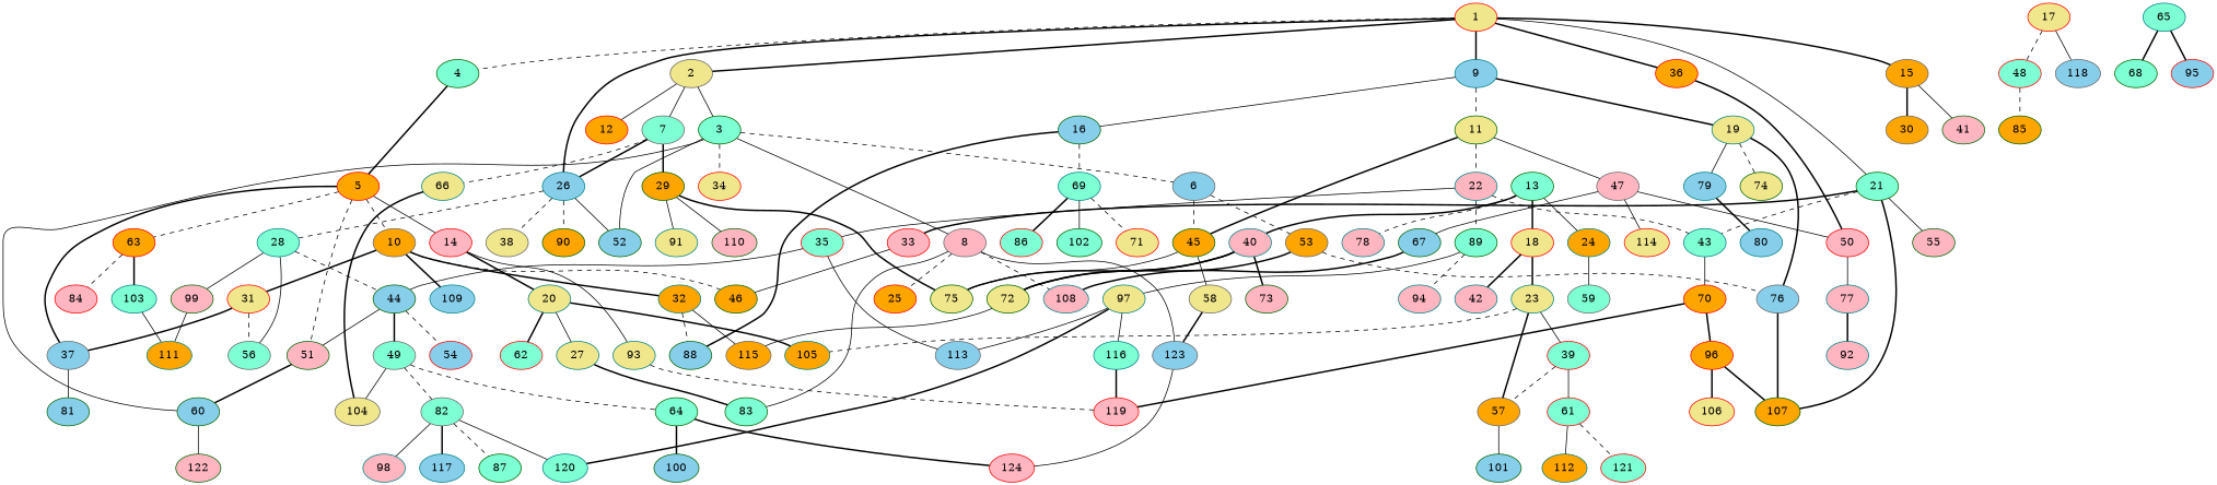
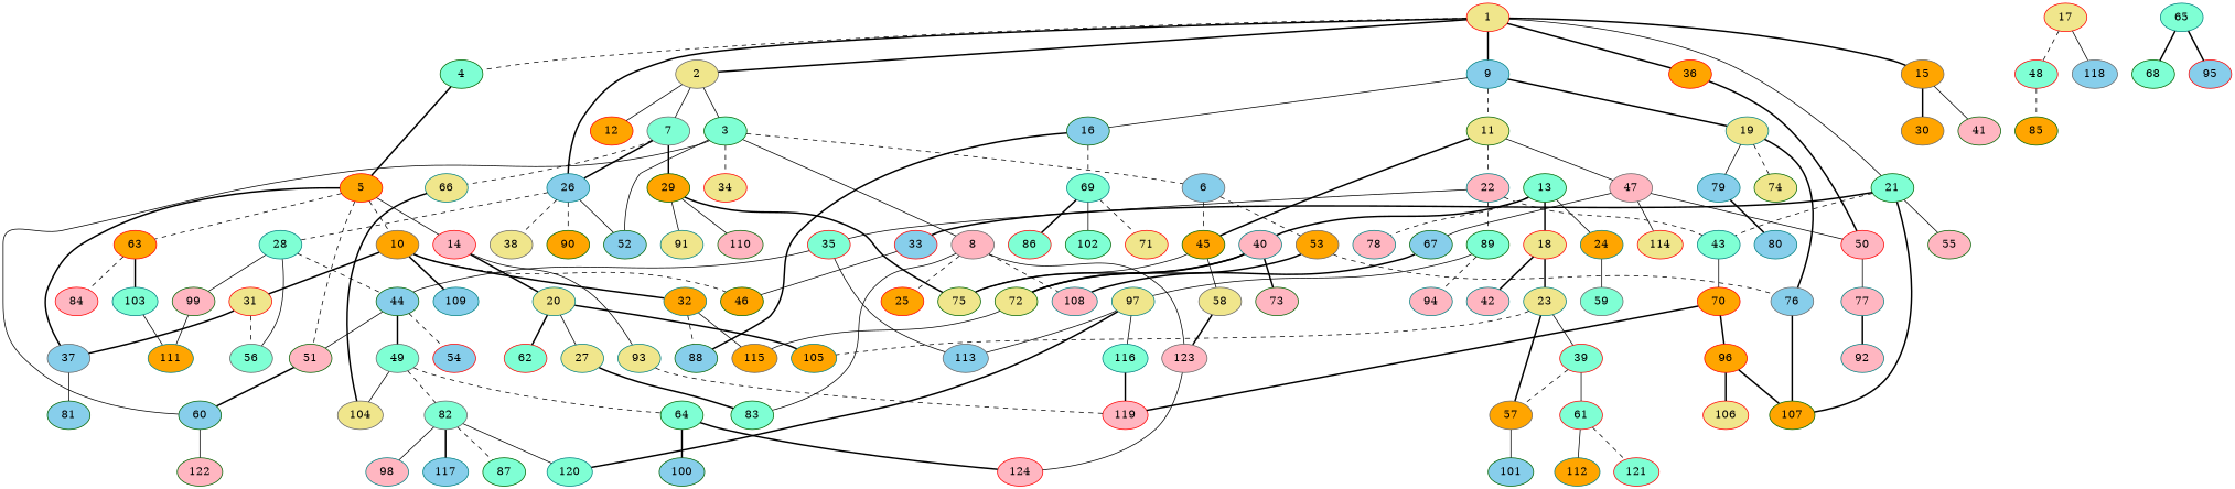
  graph {
    fontname="DejaVu Serif"
    node [color=darkgreen fillcolor=aquamarine fontname="DejaVu Serif" style=filled]
    edge [fontname="DejaVu Serif" style=bold]
    1 [color=red fillcolor=khaki]
    2 [color=gray40 fillcolor=khaki]
    4
    9 [color=teal fillcolor=skyblue]
    15 [color=gray40 fillcolor=orange]
    21
    26 [color=teal fillcolor=skyblue]
    36 [color=red fillcolor=orange]
    3
    7 [color=gray40]
    12 [color=red fillcolor=orange]
    5 [color=red fillcolor=orange]
    11 [fillcolor=khaki]
    16 [fillcolor=skyblue]
    19 [color=teal fillcolor=khaki]
    30 [color=gray40 fillcolor=orange]
    41 [fillcolor=lightpink]
-   33 [color=red fillcolor=lightpink]
+   33 [color=red fillcolor=skyblue]
    43 [color=teal]
    55 [fillcolor=lightpink]
    107 [fillcolor=orange]
    52 [fillcolor=skyblue]
    28 [color=teal]
    38 [color=gray40 fillcolor=khaki]
    90 [fillcolor=orange]
    50 [color=red fillcolor=lightpink]
    6 [color=gray40 fillcolor=skyblue]
    8 [color=gray40 fillcolor=lightpink]
    34 [color=red fillcolor=khaki]
    60 [fillcolor=skyblue]
    29 [fillcolor=orange]
    66 [color=teal fillcolor=khaki]
    18 [color=red fillcolor=khaki]
    13
    24 [color=teal fillcolor=orange]
    40 [color=teal fillcolor=lightpink]
    78 [color=teal fillcolor=lightpink]
    45 [fillcolor=orange]
    53 [color=gray40 fillcolor=orange]
    25 [color=red fillcolor=orange]
    83
    108 [color=teal fillcolor=lightpink]
-   123 [color=gray40 fillcolor=skyblue]
+   123 [color=gray40 fillcolor=lightpink]
    122 [fillcolor=lightpink]
    10 [color=gray40 fillcolor=orange]
    14 [color=red fillcolor=lightpink]
    37 [color=gray40 fillcolor=skyblue]
    51 [fillcolor=lightpink]
    63 [color=red fillcolor=orange]
    31 [color=red fillcolor=khaki]
    32 [color=teal fillcolor=orange]
    46 [fillcolor=orange]
    109 [color=teal fillcolor=skyblue]
    20 [color=teal fillcolor=khaki]
    93 [color=teal fillcolor=khaki]
    81 [fillcolor=skyblue]
    84 [color=red fillcolor=lightpink]
    103 [color=teal]
    75 [fillcolor=khaki]
    58 [color=gray40 fillcolor=khaki]
    76 [color=gray40 fillcolor=skyblue]
    72 [fillcolor=khaki]
    17 [color=red fillcolor=khaki]
    48 [color=red]
    118 [color=gray40 fillcolor=skyblue]
    91 [color=teal fillcolor=khaki]
    110 [fillcolor=lightpink]
    104 [color=gray40 fillcolor=khaki]
    124 [color=red fillcolor=lightpink]
    22 [color=teal fillcolor=lightpink]
    47 [color=gray40 fillcolor=lightpink]
    69 [color=teal]
    88 [fillcolor=skyblue]
    74 [fillcolor=khaki]
    79 [color=teal fillcolor=skyblue]
    56 [color=gray40]
    115 [color=gray40 fillcolor=orange]
    35 [color=red]
    89
    67 [fillcolor=skyblue]
    114 [color=red fillcolor=khaki]
    23 [color=teal fillcolor=khaki]
    42 [color=teal fillcolor=lightpink]
    59 [color=gray40]
    73 [fillcolor=lightpink]
    27 [color=teal fillcolor=khaki]
    62 [color=red]
    105 [color=teal fillcolor=orange]
    119 [color=red fillcolor=lightpink]
    71 [color=red fillcolor=khaki]
    86 [color=red]
    102
    85 [fillcolor=orange]
    39 [color=red]
    57 [color=gray40 fillcolor=orange]
    80 [color=teal fillcolor=skyblue]
    70 [color=red fillcolor=orange]
    44 [fillcolor=skyblue]
    113 [color=gray40 fillcolor=skyblue]
    94 [color=teal fillcolor=lightpink]
    97 [color=teal fillcolor=khaki]
    61 [color=red]
    65 [color=teal]
    68
    95 [color=red fillcolor=skyblue]
    99 [fillcolor=lightpink]
    49 [color=gray40]
    54 [color=red fillcolor=skyblue]
    111 [color=teal fillcolor=orange]
    77 [color=teal fillcolor=lightpink]
    101 [fillcolor=skyblue]
    112 [color=teal fillcolor=orange]
    121 [color=red]
    96 [color=red fillcolor=orange]
    64
    82 [color=gray40]
    100 [fillcolor=skyblue]
    87
    98 [color=teal fillcolor=lightpink]
    117 [color=teal fillcolor=skyblue]
    120 [color=teal]
    92 [color=teal fillcolor=lightpink]
    106 [color=red fillcolor=khaki]
    116 [color=teal]
    1 -- 2
    1 -- 4 [style=dashed]
    1 -- 9
    1 -- 15
    1 -- 21 [style=solid]
    1 -- 26
    1 -- 36
    2 -- 3 [style=solid]
    2 -- 7 [style=solid]
    2 -- 12 [style=solid]
    4 -- 5
    9 -- 11 [style=dashed]
    9 -- 16 [style=solid]
    9 -- 19
    15 -- 30
    15 -- 41 [style=solid]
    21 -- 33
    21 -- 43 [style=dashed]
    21 -- 55 [style=solid]
    21 -- 107
    26 -- 52 [style=solid]
    26 -- 28 [style=dashed]
    26 -- 38 [style=dashed]
    26 -- 90 [style=dashed]
    36 -- 50
    3 -- 52 [style=solid]
    3 -- 6 [style=dashed]
    3 -- 8 [style=solid]
    3 -- 34 [style=dashed]
    3 -- 60 [style=solid]
    7 -- 26
    7 -- 29
    7 -- 66 [style=dashed]
    5 -- 10 [style=dashed]
    5 -- 14 [style=solid]
    5 -- 37
    5 -- 51 [style=dashed]
    5 -- 63 [style=dashed]
    11 -- 45
    11 -- 22 [style=dashed]
    11 -- 47 [style=solid]
    16 -- 69 [style=dashed]
    16 -- 88
    19 -- 76
    19 -- 74 [style=dashed]
    19 -- 79 [style=solid]
    33 -- 46 [style=solid]
    43 -- 70 [style=solid]
    28 -- 56 [style=solid]
    28 -- 44 [style=dashed]
    28 -- 99 [style=solid]
    50 -- 77 [style=solid]
    6 -- 45 [style=dashed]
    6 -- 53 [style=dashed]
    8 -- 25 [style=dashed]
    8 -- 83 [style=solid]
    8 -- 108 [style=dashed]
    8 -- 123 [style=solid]
    60 -- 122 [style=solid]
    29 -- 75
    29 -- 91 [style=solid]
    29 -- 110 [style=solid]
    66 -- 104
    18 -- 23
    18 -- 42
    13 -- 18
    13 -- 24 [style=solid]
    13 -- 40
    13 -- 78 [style=dashed]
    24 -- 59 [style=solid]
    40 -- 75
    40 -- 72
    40 -- 73
    45 -- 75 [style=solid]
    45 -- 58 [style=solid]
    53 -- 76 [style=dashed]
    53 -- 72
    123 -- 124 [style=solid]
    10 -- 31
    10 -- 32
    10 -- 46 [style=dashed]
    10 -- 109
    14 -- 20
    14 -- 93 [style=solid]
    37 -- 81 [style=solid]
    51 -- 60
    63 -- 84 [style=dashed]
    63 -- 103
    31 -- 37
    31 -- 56 [style=dashed]
    32 -- 88 [style=dashed]
    32 -- 115 [style=solid]
    20 -- 27 [style=solid]
    20 -- 62
    20 -- 105
    93 -- 119 [style=dashed]
    103 -- 111 [style=solid]
    58 -- 123
    76 -- 107
    72 -- 115 [style=solid]
    17 -- 48 [style=dashed]
    17 -- 118 [style=solid]
    48 -- 85 [style=dashed]
    22 -- 43 [style=dashed]
    22 -- 35 [style=solid]
    22 -- 89 [style=dashed]
    47 -- 50 [style=solid]
    47 -- 67 [style=solid]
    47 -- 114 [style=solid]
    69 -- 71 [style=dashed]
    69 -- 86
    69 -- 102 [style=solid]
    79 -- 80
    35 -- 44 [style=solid]
    35 -- 113 [style=solid]
    89 -- 94 [style=dashed]
    89 -- 97 [style=solid]
    67 -- 108
    23 -- 105 [style=dashed]
    23 -- 39 [style=solid]
    23 -- 57
    27 -- 83
    39 -- 57 [style=dashed]
    39 -- 61 [style=solid]
    57 -- 101 [style=solid]
    70 -- 119
    70 -- 96
    44 -- 51 [style=solid]
    44 -- 49
    44 -- 54 [style=dashed]
    97 -- 113 [style=solid]
    97 -- 120
    97 -- 116 [style=solid]
    61 -- 112 [style=solid]
    61 -- 121 [style=dashed]
    65 -- 68
    65 -- 95
    99 -- 111 [style=solid]
    49 -- 104 [style=solid]
    49 -- 64 [style=dashed]
    49 -- 82 [style=dashed]
    77 -- 92
    96 -- 107
    96 -- 106
    64 -- 124
    64 -- 100
    82 -- 87 [style=dashed]
    82 -- 98 [style=solid]
    82 -- 117
    82 -- 120 [style=solid]
    116 -- 119
  }
